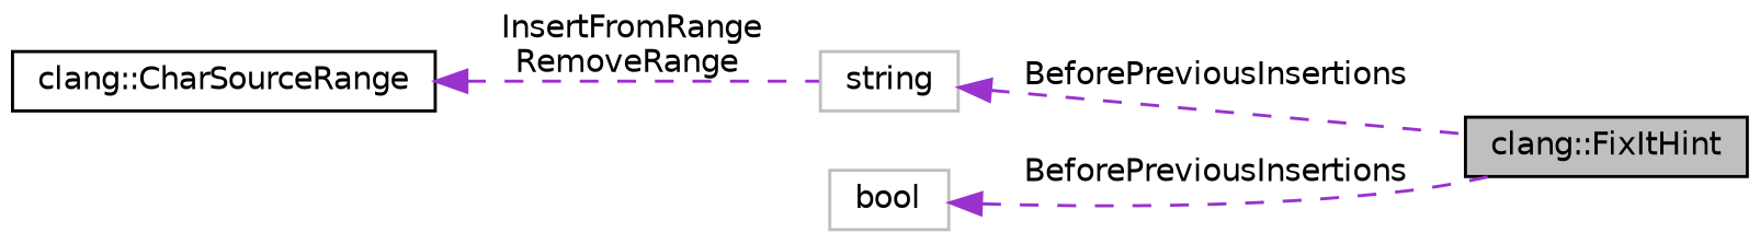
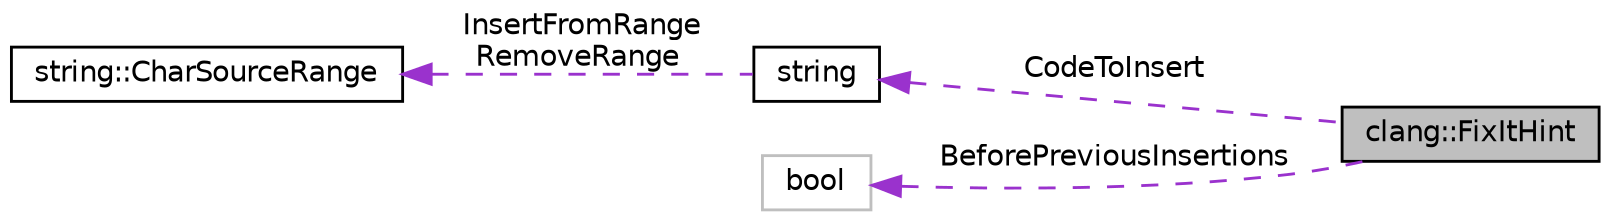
  digraph {
    rankdir=LR
    node [color=black fontname=Helvetica fontsize=10 shape=record]
    edge [color=darkorchid3 dir=back fontname=Helvetica fontsize=10 labelfontname=Helvetica labelfontsize=10 style=dashed]
    n1 [fillcolor=grey75 fontcolor=black height=0.2 label="clang::FixItHint" style=filled width=0.4]
-   n2 [height=0.2 label="clang::CharSourceRange" width=0.4]
-   n3 [color=grey75 height=0.2 label=string width=0.4]
+   n2 [height=0.2 label="string::CharSourceRange" width=0.4]
+   n3 [height=0.2 label=string width=0.4]
    n4 [color=grey75 height=0.2 label=bool width=0.4]
    n2 -> n3 [label=" InsertFromRange\nRemoveRange"]
-   n3 -> n1 [label=" BeforePreviousInsertions"]
+   n3 -> n1 [label=" CodeToInsert"]
    n4 -> n1 [label=" BeforePreviousInsertions"]
  }
